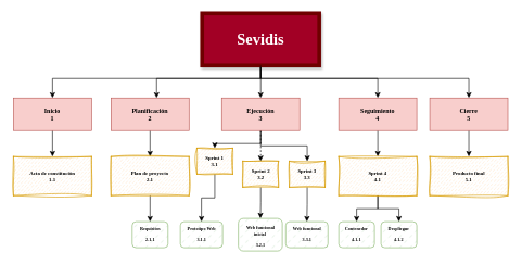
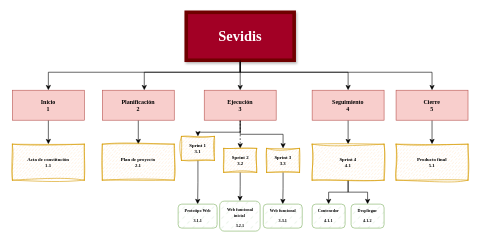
  <mxCell id="0" />
  <mxCell id="1" parent="0" />
  <mxCell id="2" style="edgeStyle=orthogonalEdgeStyle;rounded=0;orthogonalLoop=1;jettySize=auto;html=1;entryX=0.5;entryY=0;entryDx=0;entryDy=0;" edge="1" parent="1" source="6" target="8"><mxGeometry relative="1" as="geometry"><Array as="points"><mxPoint x="400" y="120" /><mxPoint x="80" y="120" /></Array></mxGeometry></mxCell>
  <mxCell id="3" style="edgeStyle=orthogonalEdgeStyle;rounded=0;orthogonalLoop=1;jettySize=auto;html=1;entryX=0.5;entryY=0;entryDx=0;entryDy=0;" edge="1" parent="1" source="6" target="18"><mxGeometry relative="1" as="geometry"><Array as="points"><mxPoint x="400" y="110" /><mxPoint x="400" y="110" /></Array></mxGeometry></mxCell>
  <mxCell id="4" style="edgeStyle=orthogonalEdgeStyle;rounded=0;orthogonalLoop=1;jettySize=auto;html=1;entryX=0.5;entryY=0;entryDx=0;entryDy=0;" edge="1" parent="1" source="6" target="20"><mxGeometry relative="1" as="geometry"><Array as="points"><mxPoint x="400" y="120" /><mxPoint x="580" y="120" /></Array></mxGeometry></mxCell>
  <mxCell id="5" style="edgeStyle=orthogonalEdgeStyle;rounded=0;orthogonalLoop=1;jettySize=auto;html=1;" edge="1" parent="1" source="6" target="22"><mxGeometry relative="1" as="geometry"><Array as="points"><mxPoint x="400" y="120" /><mxPoint x="720" y="120" /></Array></mxGeometry></mxCell>
  <mxCell id="6" value="&lt;h1&gt;&lt;font face=&quot;Verdana&quot;&gt;Sevidis&lt;/font&gt;&lt;/h1&gt;" style="rounded=0;whiteSpace=wrap;html=1;fillColor=#a20025;strokeColor=#6F0000;fontColor=#ffffff;shadow=1;glass=0;strokeWidth=6;" vertex="1" parent="1"><mxGeometry x="310" y="20" width="180" height="80" as="geometry" /></mxCell>
  <mxCell id="7" style="edgeStyle=orthogonalEdgeStyle;rounded=0;orthogonalLoop=1;jettySize=auto;html=1;entryX=0.5;entryY=0;entryDx=0;entryDy=0;" edge="1" parent="1" source="8" target="12"><mxGeometry relative="1" as="geometry"><mxPoint x="80.005" y="260" as="targetPoint" /></mxGeometry></mxCell>
  <mxCell id="8" value="&lt;h5&gt;&lt;font face=&quot;Verdana&quot;&gt;Inicio&lt;br&gt;&lt;/font&gt;&lt;font face=&quot;Verdana&quot;&gt;1&lt;/font&gt;&lt;/h5&gt;" style="rounded=0;whiteSpace=wrap;html=1;fillColor=#f8cecc;strokeColor=#b85450;" vertex="1" parent="1"><mxGeometry x="20" y="150" width="120" height="50" as="geometry" /></mxCell>
  <mxCell id="9" style="edgeStyle=orthogonalEdgeStyle;rounded=0;orthogonalLoop=1;jettySize=auto;html=1;entryX=0.5;entryY=0;entryDx=0;entryDy=0;" edge="1" parent="1" source="10" target="14"><mxGeometry relative="1" as="geometry" /></mxCell>
  <mxCell id="10" value="&lt;h5&gt;&lt;font face=&quot;Verdana&quot;&gt;Planificación&lt;br&gt;2&lt;/font&gt;&lt;/h5&gt;" style="rounded=0;whiteSpace=wrap;html=1;fillColor=#f8cecc;strokeColor=#b85450;" vertex="1" parent="1"><mxGeometry x="170" y="150" width="120" height="50" as="geometry" /></mxCell>
  <mxCell id="11" style="edgeStyle=orthogonalEdgeStyle;rounded=0;orthogonalLoop=1;jettySize=auto;html=1;" edge="1" parent="1"><mxGeometry relative="1" as="geometry"><mxPoint x="400" y="100" as="sourcePoint" /><mxPoint x="240" y="150" as="targetPoint" /><Array as="points"><mxPoint x="400" y="100" /><mxPoint x="400" y="120" /><mxPoint x="240" y="120" /></Array></mxGeometry></mxCell>
  <mxCell id="12" value="&lt;h6&gt;&lt;font face=&quot;Verdana&quot;&gt;Acta de constitución&lt;br&gt;&lt;/font&gt;&lt;font face=&quot;Verdana&quot;&gt;1.1&lt;/font&gt;&lt;/h6&gt;" style="rounded=0;whiteSpace=wrap;html=1;fillColor=#ffe6cc;strokeColor=#d79b00;fillStyle=dashed;sketch=1;curveFitting=1;jiggle=2;" vertex="1" parent="1"><mxGeometry x="20" y="240" width="120" height="60" as="geometry" /></mxCell>
- <mxCell id="13" style="edgeStyle=orthogonalEdgeStyle;rounded=0;orthogonalLoop=1;jettySize=auto;html=1;" edge="1" parent="1" source="14" target="32"><mxGeometry relative="1" as="geometry" /></mxCell>
  <mxCell id="14" value="&lt;h6&gt;&lt;font face=&quot;Verdana&quot;&gt;Plan de proyecto&lt;br&gt;&lt;/font&gt;&lt;font face=&quot;Verdana&quot;&gt;2.1&lt;/font&gt;&lt;/h6&gt;" style="rounded=0;whiteSpace=wrap;html=1;fillColor=#ffe6cc;strokeColor=#d79b00;fillStyle=dashed;sketch=1;curveFitting=1;jiggle=2;" vertex="1" parent="1"><mxGeometry x="170" y="240" width="120" height="60" as="geometry" /></mxCell>
  <mxCell id="15" style="edgeStyle=orthogonalEdgeStyle;rounded=0;orthogonalLoop=1;jettySize=auto;html=1;" edge="1" parent="1" source="18" target="24"><mxGeometry relative="1" as="geometry" /></mxCell>
  <mxCell id="16" style="edgeStyle=orthogonalEdgeStyle;rounded=0;orthogonalLoop=1;jettySize=auto;html=1;dashed=1;" edge="1" parent="1" source="18" target="26"><mxGeometry relative="1" as="geometry" /></mxCell>
  <mxCell id="17" style="edgeStyle=orthogonalEdgeStyle;rounded=0;orthogonalLoop=1;jettySize=auto;html=1;" edge="1" parent="1" source="18" target="31"><mxGeometry relative="1" as="geometry" /></mxCell>
  <mxCell id="18" value="&lt;h5&gt;&lt;font face=&quot;Verdana&quot;&gt;Ejecución&lt;br&gt;3&lt;/font&gt;&lt;/h5&gt;" style="rounded=0;whiteSpace=wrap;html=1;fillColor=#f8cecc;strokeColor=#b85450;" vertex="1" parent="1"><mxGeometry x="340" y="150" width="120" height="50" as="geometry" /></mxCell>
  <mxCell id="19" style="edgeStyle=orthogonalEdgeStyle;rounded=0;orthogonalLoop=1;jettySize=auto;html=1;entryX=0.5;entryY=0;entryDx=0;entryDy=0;" edge="1" parent="1" source="20" target="29"><mxGeometry relative="1" as="geometry" /></mxCell>
  <mxCell id="20" value="&lt;h5&gt;&lt;font face=&quot;Verdana&quot;&gt;Seguimiento&lt;br&gt;4&lt;/font&gt;&lt;/h5&gt;" style="rounded=0;whiteSpace=wrap;html=1;fillColor=#f8cecc;strokeColor=#b85450;" vertex="1" parent="1"><mxGeometry x="520" y="150" width="120" height="50" as="geometry" /></mxCell>
  <mxCell id="21" style="edgeStyle=orthogonalEdgeStyle;rounded=0;orthogonalLoop=1;jettySize=auto;html=1;" edge="1" parent="1" source="22" target="33"><mxGeometry relative="1" as="geometry" /></mxCell>
  <mxCell id="22" value="&lt;h5&gt;&lt;font face=&quot;Verdana&quot;&gt;Cierre&lt;br&gt;5&lt;/font&gt;&lt;/h5&gt;" style="rounded=0;whiteSpace=wrap;html=1;fillColor=#f8cecc;strokeColor=#b85450;" vertex="1" parent="1"><mxGeometry x="660" y="150" width="120" height="50" as="geometry" /></mxCell>
  <mxCell id="23" style="edgeStyle=orthogonalEdgeStyle;rounded=0;orthogonalLoop=1;jettySize=auto;html=1;" edge="1" parent="1" source="24" target="34"><mxGeometry relative="1" as="geometry" /></mxCell>
  <mxCell id="24" value="&lt;h6&gt;&lt;font face=&quot;Verdana&quot;&gt;Sprint 1&lt;br&gt;&lt;/font&gt;&lt;font face=&quot;Verdana&quot;&gt;3.1&lt;/font&gt;&lt;/h6&gt;" style="rounded=0;whiteSpace=wrap;html=1;fillColor=#ffe6cc;strokeColor=#d79b00;fillStyle=dashed;glass=0;sketch=1;curveFitting=1;jiggle=2;" vertex="1" parent="1"><mxGeometry x="302" y="227" width="55" height="40" as="geometry" /></mxCell>
  <mxCell id="25" style="edgeStyle=orthogonalEdgeStyle;rounded=0;orthogonalLoop=1;jettySize=auto;html=1;" edge="1" parent="1" source="26" target="35"><mxGeometry relative="1" as="geometry"><mxPoint x="400" y="330" as="targetPoint" /></mxGeometry></mxCell>
  <mxCell id="26" value="&lt;h6&gt;&lt;font face=&quot;Verdana&quot;&gt;Sprint 2&lt;br&gt;&lt;/font&gt;&lt;font face=&quot;Verdana&quot;&gt;3.2&lt;/font&gt;&lt;/h6&gt;" style="rounded=0;whiteSpace=wrap;html=1;fillColor=#ffe6cc;strokeColor=#d79b00;fillStyle=dashed;glass=0;sketch=1;curveFitting=1;jiggle=2;" vertex="1" parent="1"><mxGeometry x="372.5" y="247" width="55" height="40" as="geometry" /></mxCell>
  <mxCell id="27" style="edgeStyle=orthogonalEdgeStyle;rounded=0;orthogonalLoop=1;jettySize=auto;html=1;" edge="1" parent="1" source="29" target="37"><mxGeometry relative="1" as="geometry"><mxPoint x="547.514" y="340" as="targetPoint" /></mxGeometry></mxCell>
  <mxCell id="28" style="edgeStyle=orthogonalEdgeStyle;rounded=0;orthogonalLoop=1;jettySize=auto;html=1;" edge="1" parent="1" source="29" target="38"><mxGeometry relative="1" as="geometry"><mxPoint x="612.486" y="340" as="targetPoint" /></mxGeometry></mxCell>
  <mxCell id="29" value="&lt;h6&gt;&lt;font face=&quot;Verdana&quot;&gt;Sprint 4&lt;br&gt;&lt;/font&gt;&lt;font face=&quot;Verdana&quot;&gt;4.1&lt;/font&gt;&lt;/h6&gt;" style="rounded=0;whiteSpace=wrap;html=1;fillColor=#ffe6cc;strokeColor=#d79b00;fillStyle=dashed;glass=0;sketch=1;curveFitting=1;jiggle=2;" vertex="1" parent="1"><mxGeometry x="520" y="240" width="120" height="60" as="geometry" /></mxCell>
  <mxCell id="30" style="edgeStyle=orthogonalEdgeStyle;rounded=0;orthogonalLoop=1;jettySize=auto;html=1;" edge="1" parent="1" source="31" target="36"><mxGeometry relative="1" as="geometry"><mxPoint x="471.486" y="330" as="targetPoint" /><Array as="points" /></mxGeometry></mxCell>
  <mxCell id="31" value="&lt;h6&gt;&lt;font face=&quot;Verdana&quot;&gt;Sprint 3&lt;br&gt;&lt;/font&gt;&lt;font face=&quot;Verdana&quot;&gt;3.3&lt;/font&gt;&lt;/h6&gt;" style="rounded=0;whiteSpace=wrap;html=1;fillColor=#ffe6cc;strokeColor=#d79b00;fillStyle=dashed;glass=0;sketch=1;curveFitting=1;jiggle=2;" vertex="1" parent="1"><mxGeometry x="444" y="247" width="55" height="40" as="geometry" /></mxCell>
- <mxCell id="32" value="&lt;h6 style=&quot;line-height: 0%; font-size: 7px;&quot;&gt;&lt;font face=&quot;Verdana&quot; style=&quot;font-size: 7px;&quot;&gt;Requisitos&lt;/font&gt;&lt;/h6&gt;&lt;h6 style=&quot;line-height: 0%; font-size: 7px;&quot;&gt;&lt;font face=&quot;Verdana&quot; style=&quot;font-size: 7px;&quot;&gt;2.1.1&lt;/font&gt;&lt;/h6&gt;" style="rounded=1;whiteSpace=wrap;html=1;fillStyle=dashed;glass=0;fillColor=#d5e8d4;strokeColor=#82b366;shadow=0;fontSize=7;" vertex="1" parent="1"><mxGeometry x="202.5" y="340" width="55" height="40" as="geometry" /></mxCell>
  <mxCell id="33" value="&lt;h6&gt;&lt;font face=&quot;Verdana&quot;&gt;Producto final&lt;br&gt;&lt;/font&gt;&lt;font face=&quot;Verdana&quot;&gt;5.1&lt;/font&gt;&lt;/h6&gt;" style="rounded=0;whiteSpace=wrap;html=1;fillColor=#ffe6cc;strokeColor=#d79b00;fillStyle=dashed;glass=0;sketch=1;curveFitting=1;jiggle=2;" vertex="1" parent="1"><mxGeometry x="660" y="240" width="120" height="60" as="geometry" /></mxCell>
- <mxCell id="34" value="&lt;h6 style=&quot;line-height: 0%; font-size: 7px;&quot;&gt;&lt;font face=&quot;Verdana&quot;&gt;Prototipo Web&lt;/font&gt;&lt;/h6&gt;&lt;h6 style=&quot;line-height: 0%; font-size: 7px;&quot;&gt;&lt;font face=&quot;Verdana&quot; style=&quot;font-size: 7px;&quot;&gt;3.1.1&lt;/font&gt;&lt;/h6&gt;" style="rounded=1;whiteSpace=wrap;html=1;fillStyle=dashed;glass=0;fillColor=#d5e8d4;strokeColor=#82b366;shadow=0;fontSize=7;" vertex="1" parent="1"><mxGeometry x="276.5" y="340" width="65" height="40" as="geometry" /></mxCell>
+ <mxCell id="34" value="&lt;h6 style=&quot;line-height: 0%; font-size: 7px;&quot;&gt;&lt;font face=&quot;Verdana&quot;&gt;Prototipo Web&lt;/font&gt;&lt;/h6&gt;&lt;h6 style=&quot;line-height: 0%; font-size: 7px;&quot;&gt;&lt;font face=&quot;Verdana&quot; style=&quot;font-size: 7px;&quot;&gt;3.1.1&lt;/font&gt;&lt;/h6&gt;" style="rounded=1;whiteSpace=wrap;html=1;fillStyle=dashed;glass=0;fillColor=#d5e8d4;strokeColor=#82b366;shadow=0;fontSize=7;" vertex="1" parent="1"><mxGeometry x="296.5" y="340" width="65" height="40" as="geometry" /></mxCell>
  <mxCell id="35" value="&lt;h5 style=&quot;line-height: 130%; font-size: 7px;&quot;&gt;&lt;div style=&quot;&quot;&gt;&lt;span style=&quot;background-color: initial;&quot;&gt;&lt;font style=&quot;&quot; face=&quot;Verdana&quot;&gt;Web funcional&lt;/font&gt;&lt;/span&gt;&lt;/div&gt;&lt;font style=&quot;&quot; face=&quot;Verdana&quot;&gt;inicial&amp;nbsp;&lt;/font&gt;&lt;/h5&gt;&lt;h5 style=&quot;line-height: 0%; font-size: 7px;&quot;&gt;&lt;font style=&quot;&quot; face=&quot;Verdana&quot;&gt;3.2.1&lt;/font&gt;&lt;/h5&gt;" style="rounded=1;whiteSpace=wrap;html=1;fillStyle=dashed;glass=0;fillColor=#d5e8d4;strokeColor=#82b366;shadow=0;fontSize=7;" vertex="1" parent="1"><mxGeometry x="365.75" y="335" width="67.5" height="50" as="geometry" /></mxCell>
  <mxCell id="36" value="&lt;h6 style=&quot;line-height: 0%; font-size: 7px;&quot;&gt;&lt;font face=&quot;Verdana&quot;&gt;Web funcional&lt;/font&gt;&lt;/h6&gt;&lt;h6 style=&quot;line-height: 0%; font-size: 7px;&quot;&gt;&lt;font face=&quot;Verdana&quot; style=&quot;font-size: 7px;&quot;&gt;3.3.1&lt;/font&gt;&lt;/h6&gt;" style="rounded=1;whiteSpace=wrap;html=1;fillStyle=dashed;glass=0;fillColor=#d5e8d4;strokeColor=#82b366;shadow=0;fontSize=7;" vertex="1" parent="1"><mxGeometry x="438.5" y="340" width="65" height="40" as="geometry" /></mxCell>
  <mxCell id="37" value="&lt;h6 style=&quot;line-height: 0%; font-size: 7px;&quot;&gt;&lt;font face=&quot;Verdana&quot; style=&quot;font-size: 7px;&quot;&gt;Contenedor&lt;/font&gt;&lt;/h6&gt;&lt;h6 style=&quot;line-height: 0%; font-size: 7px;&quot;&gt;&lt;font face=&quot;Verdana&quot; style=&quot;font-size: 7px;&quot;&gt;4.1.1&lt;/font&gt;&lt;/h6&gt;" style="rounded=1;whiteSpace=wrap;html=1;fillStyle=dashed;glass=0;fillColor=#d5e8d4;strokeColor=#82b366;shadow=0;fontSize=7;" vertex="1" parent="1"><mxGeometry x="520" y="340" width="55" height="40" as="geometry" /></mxCell>
  <mxCell id="38" value="&lt;h6 style=&quot;line-height: 0%; font-size: 7px;&quot;&gt;&lt;font face=&quot;Verdana&quot; style=&quot;font-size: 7px;&quot;&gt;Despliegue&lt;/font&gt;&lt;/h6&gt;&lt;h6 style=&quot;line-height: 0%; font-size: 7px;&quot;&gt;&lt;font face=&quot;Verdana&quot; style=&quot;font-size: 7px;&quot;&gt;4.1.2&lt;/font&gt;&lt;/h6&gt;" style="rounded=1;whiteSpace=wrap;html=1;fillStyle=dashed;glass=0;fillColor=#d5e8d4;strokeColor=#82b366;shadow=0;fontSize=7;" vertex="1" parent="1"><mxGeometry x="585" y="340" width="55" height="40" as="geometry" /></mxCell>
